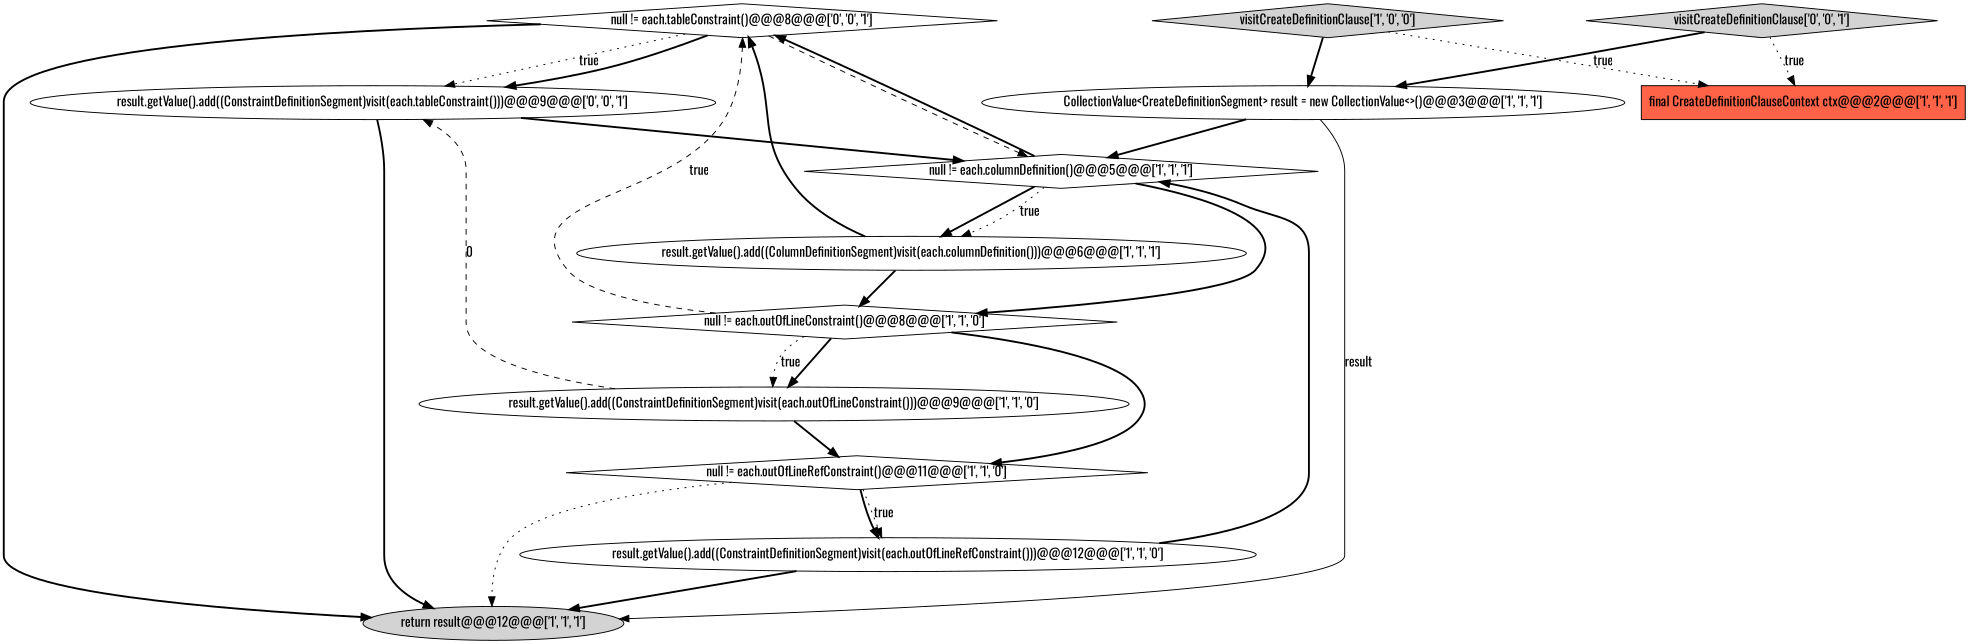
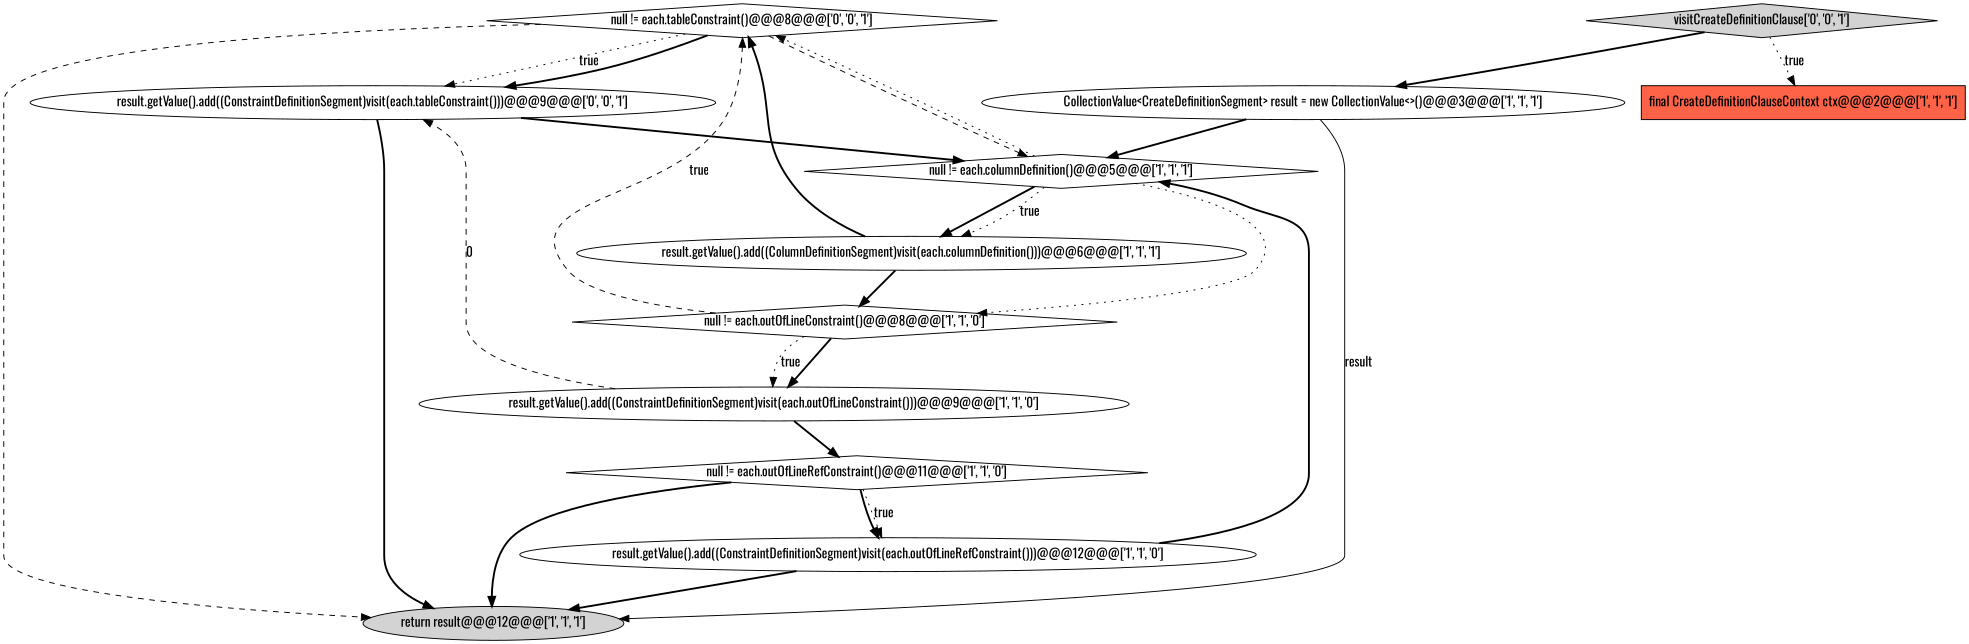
  digraph {
    fontname=Oswald
    node [fillcolor=white fontname=Oswald shape=diamond style=filled]
    edge [fontname=Oswald style=bold]
    n1 [label="null != each.tableConstraint()@@@8@@@['0', '0', '1']"]
    n2 [fillcolor=lightgray label="return result@@@12@@@['1', '1', '1']" shape=ellipse]
    n3 [label="result.getValue().add((ConstraintDefinitionSegment)visit(each.tableConstraint()))@@@9@@@['0', '0', '1']" shape=ellipse]
    n4 [label="null != each.columnDefinition()@@@5@@@['1', '1', '1']"]
    n5 [label="result.getValue().add((ColumnDefinitionSegment)visit(each.columnDefinition()))@@@6@@@['1', '1', '1']" shape=ellipse]
    n6 [label="null != each.outOfLineConstraint()@@@8@@@['1', '1', '0']"]
    n7 [label="null != each.outOfLineRefConstraint()@@@11@@@['1', '1', '0']"]
    n8 [label="result.getValue().add((ConstraintDefinitionSegment)visit(each.outOfLineConstraint()))@@@9@@@['1', '1', '0']" shape=ellipse]
    n9 [label="result.getValue().add((ConstraintDefinitionSegment)visit(each.outOfLineRefConstraint()))@@@12@@@['1', '1', '0']" shape=ellipse]
    n10 [fillcolor=lightgray label="visitCreateDefinitionClause['0', '0', '1']"]
    n11 [label="CollectionValue<CreateDefinitionSegment> result = new CollectionValue<>()@@@3@@@['1', '1', '1']" shape=ellipse]
    n12 [fillcolor=tomato label="final CreateDefinitionClauseContext ctx@@@2@@@['1', '1', '1']" shape=box]
-   n13 [fillcolor=lightgray label="visitCreateDefinitionClause['1', '0', '0']"]
-   n1 -> n2
+   n1 -> n2 [style=dashed]
    n1 -> n3 [label=true style=dotted]
    n1 -> n3
    n1 -> n4 [style=dashed]
    n3 -> n2
    n3 -> n4
-   n4 -> n1
+   n4 -> n1 [style=dotted]
    n4 -> n5
    n4 -> n5 [label=true style=dotted]
-   n4 -> n6
+   n4 -> n6 [style=dotted]
    n5 -> n1
    n5 -> n6
    n6 -> n1 [label=true style=dashed]
-   n6 -> n7
    n6 -> n8
    n6 -> n8 [label=true style=dotted]
-   n7 -> n2 [style=dotted]
+   n7 -> n2
    n7 -> n9 [label=true style=dotted]
    n7 -> n9
    n8 -> n3 [label=0 style=dashed]
    n8 -> n7
    n9 -> n2
    n9 -> n4
    n10 -> n11
    n10 -> n12 [label=true style=dotted]
    n11 -> n2 [label=result style=solid]
    n11 -> n4
-   n13 -> n11
-   n13 -> n12 [label=true style=dotted]
  }
